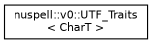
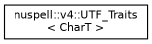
  digraph {
    rankdir=TB
-   n1 [color=black fillcolor=white fontname=Helvetica fontsize=10 height=0.2 label="nuspell::v0::UTF_Traits\l\< CharT \>" shape=record style=filled width=0.4]
+   n1 [color=black fillcolor=white fontname=Helvetica fontsize=10 height=0.2 label="nuspell::v4::UTF_Traits\l\< CharT \>" shape=record style=filled width=0.4]
  }
